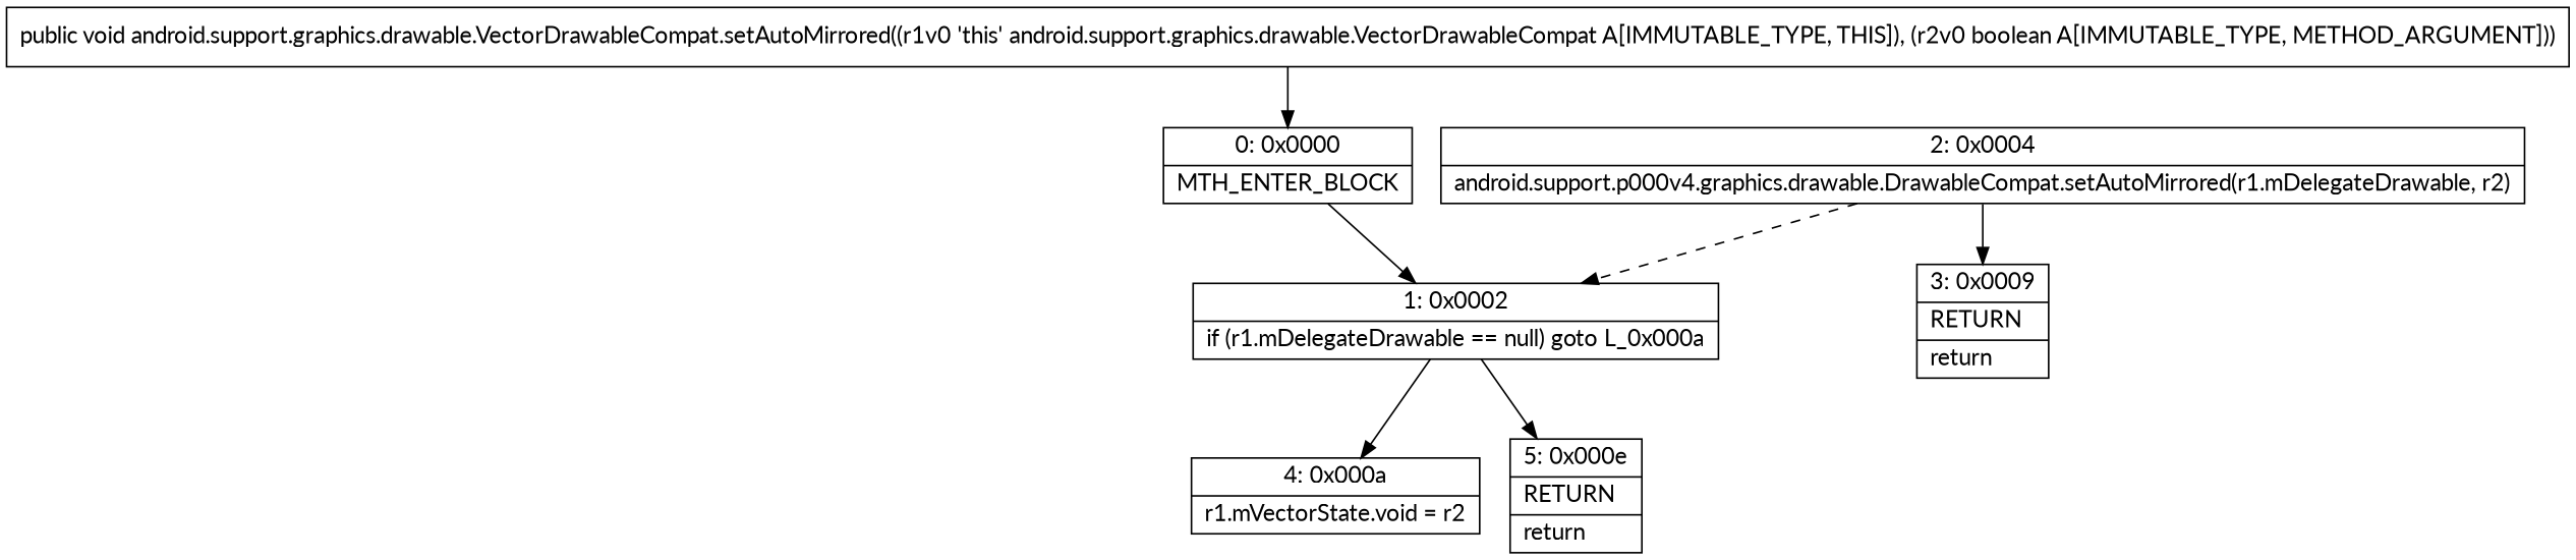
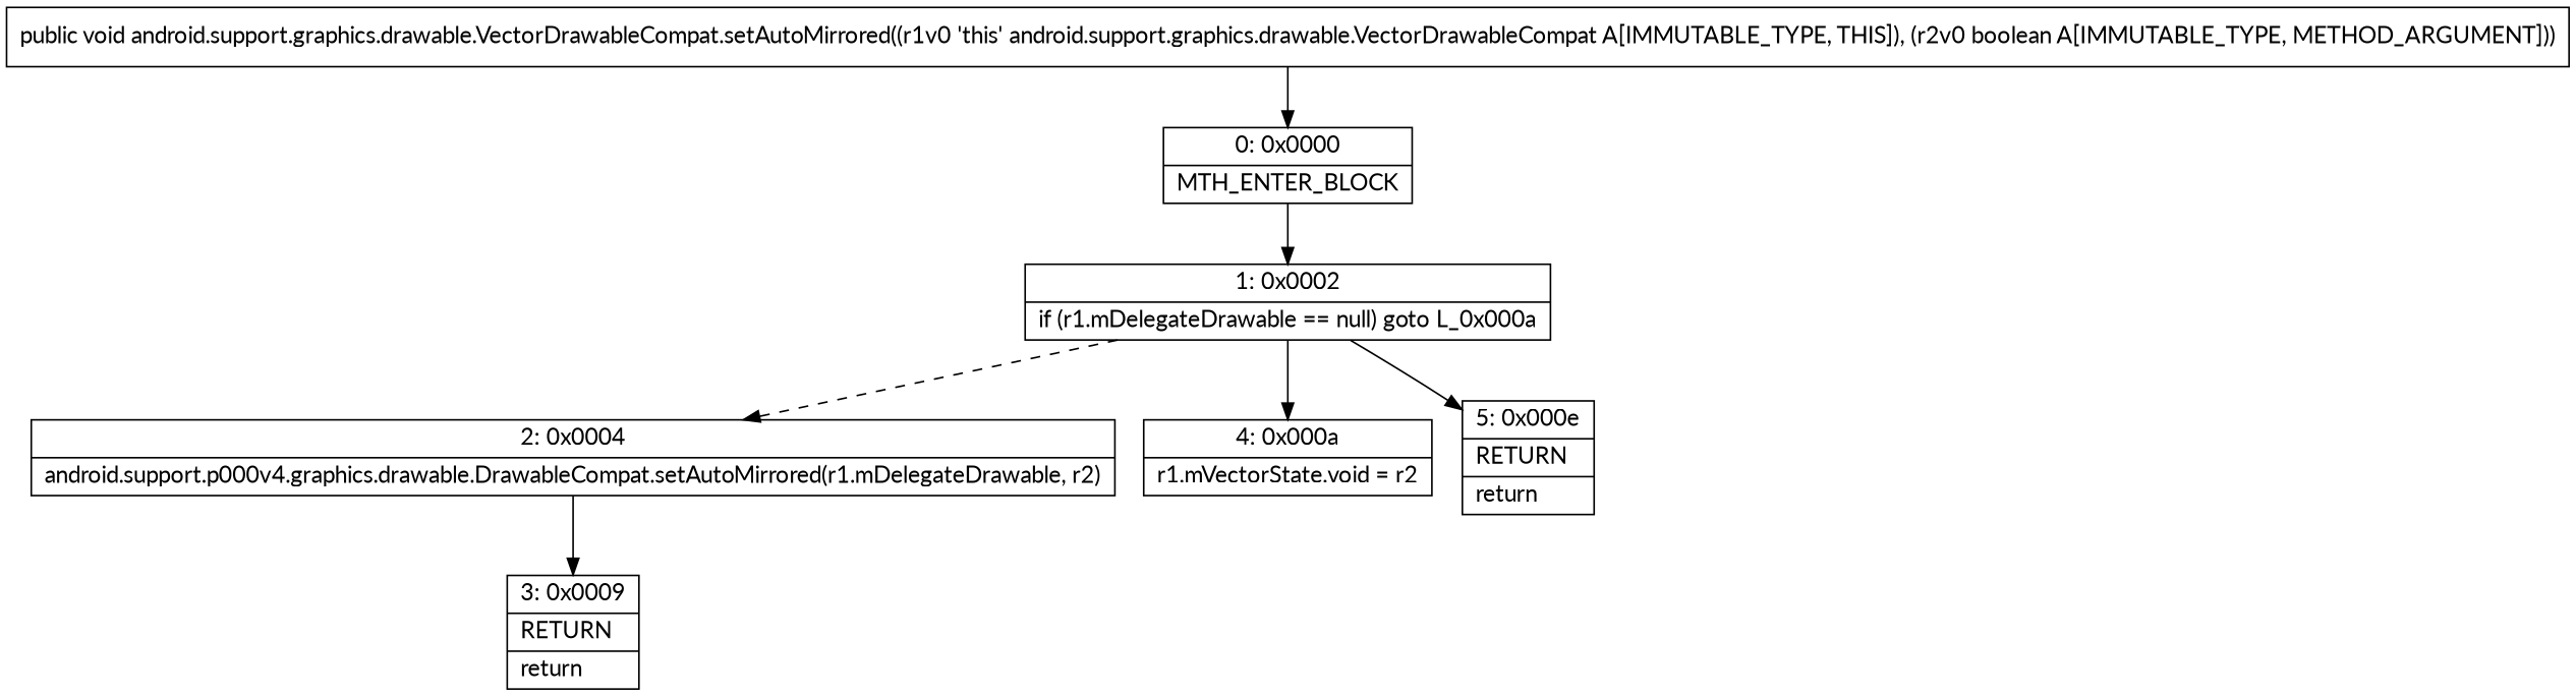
  digraph {
    fontname=Lato
    node [fontname=Lato shape=record]
    edge [fontname=Lato]
    n1 [label="{0\:\ 0x0000|MTH_ENTER_BLOCK\l}"]
    n2 [label="{1\:\ 0x0002|if (r1.mDelegateDrawable == null) goto L_0x000a\l}"]
    n3 [label="{2\:\ 0x0004|android.support.p000v4.graphics.drawable.DrawableCompat.setAutoMirrored(r1.mDelegateDrawable, r2)\l}"]
    n4 [label="{4\:\ 0x000a|r1.mVectorState.void = r2\l}"]
    n5 [label="{5\:\ 0x000e|RETURN\l|return\l}"]
    n6 [label="{3\:\ 0x0009|RETURN\l|return\l}"]
    n7 [label="{public void android.support.graphics.drawable.VectorDrawableCompat.setAutoMirrored((r1v0 'this' android.support.graphics.drawable.VectorDrawableCompat A[IMMUTABLE_TYPE, THIS]), (r2v0 boolean A[IMMUTABLE_TYPE, METHOD_ARGUMENT])) }"]
    n1 -> n2
-   n3 -> n2 [style=dashed]
+   n2 -> n3 [style=dashed]
    n2 -> n4
    n2 -> n5
    n3 -> n6
    n7 -> n1
  }
